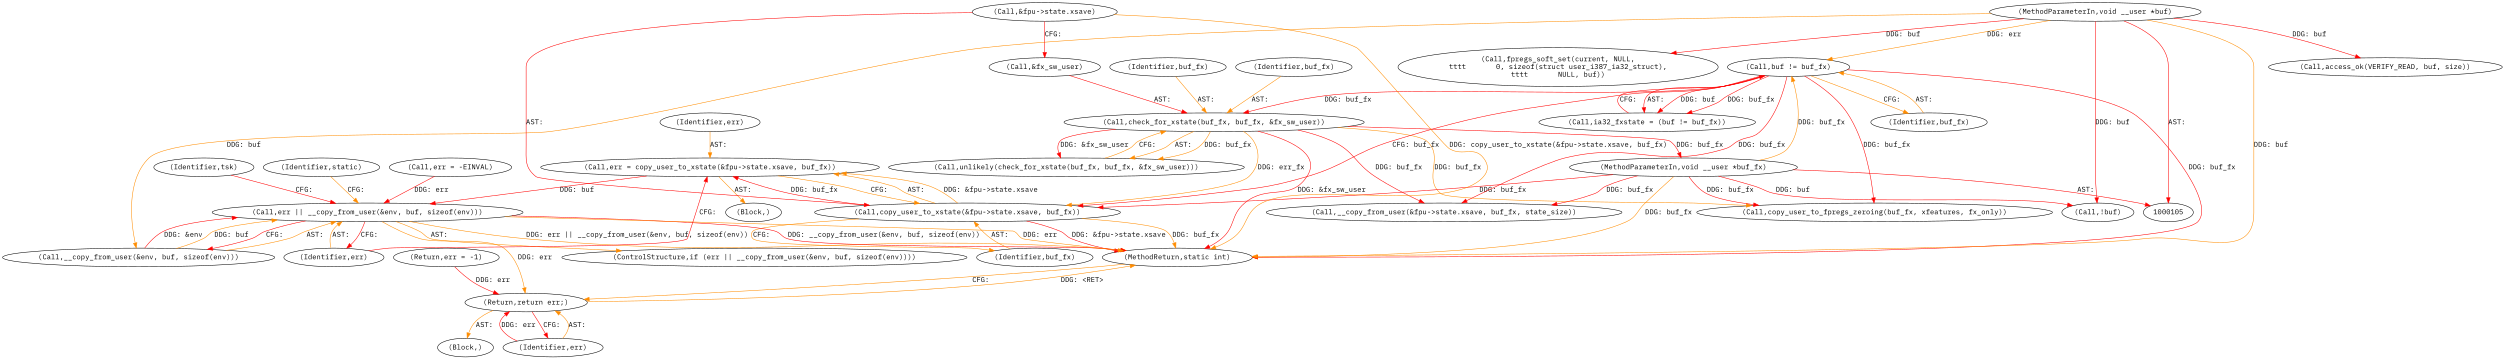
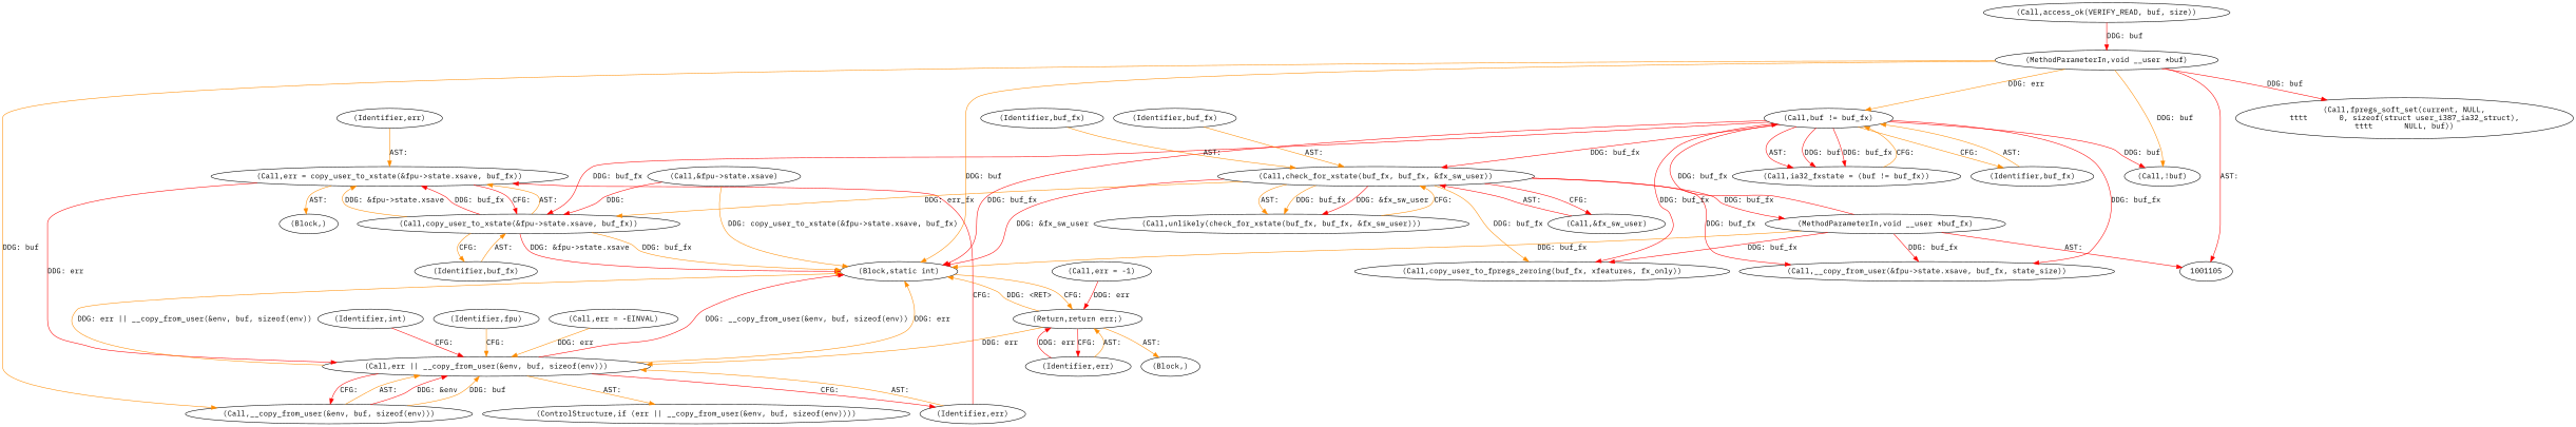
  digraph {
    fontname="IBM Plex Mono"
    node [fontname="IBM Plex Mono"]
    edge [color=red fontname="IBM Plex Mono"]
    n1 [label="(Call,err = copy_user_to_xstate(&fpu->state.xsave, buf_fx))"]
    n2 [label="(Call,copy_user_to_xstate(&fpu->state.xsave, buf_fx))"]
    n3 [label="(Call,err || __copy_from_user(&env, buf, sizeof(env)))"]
    n4 [label="(Block,)"]
-   n5 [label="(MethodReturn,static int)"]
+   n5 [label="(Block,static int)"]
    n6 [label="(Identifier,buf_fx)"]
    n7 [label="(Call,__copy_from_user(&env, buf, sizeof(env)))"]
    n8 [label="(Return,return err;)"]
    n9 [label="(Identifier,err)"]
    n10 [label="(ControlStructure,if (err || __copy_from_user(&env, buf, sizeof(env))))"]
    n11 [label="(Call,check_for_xstate(buf_fx, buf_fx, &fx_sw_user))"]
    n12 [label="(Call,__copy_from_user(&fpu->state.xsave, buf_fx, state_size))"]
    n13 [label="(Call,&fx_sw_user)"]
    n14 [label="(Call,unlikely(check_for_xstate(buf_fx, buf_fx, &fx_sw_user)))"]
    n15 [label="(Call,copy_user_to_fpregs_zeroing(buf_fx, xfeatures, fx_only))"]
    n16 [label="(MethodParameterIn,void __user *buf_fx)"]
    n17 [label="(Call,buf != buf_fx)"]
    n18 [label="(Call,ia32_fxstate = (buf != buf_fx))"]
    n19 [label="(Identifier,buf_fx)"]
    n20 [label="(Call,!buf)"]
    n21 [label="(MethodParameterIn,void __user *buf)"]
    n22 [label="(Call,access_ok(VERIFY_READ, buf, size))"]
    n23 [label="(Call,fpregs_soft_set(current, NULL,\n\t\t\t\t       0, sizeof(struct user_i387_ia32_struct),\n\t\t\t\t       NULL, buf))"]
-   1000105
+   1000105 [label=1001105]
    n25 [label="(Block,)"]
    n26 [label="(Identifier,err)"]
    n27 [label="(Call,&fpu->state.xsave)"]
-   n28 [label="(Identifier,tsk)"]
-   n29 [label="(Identifier,static)"]
+   n28 [label="(Identifier,int)"]
+   n29 [label="(Identifier,fpu)"]
    n30 [label="(Identifier,buf_fx)"]
-   n31 [label="(Return,err = -1)"]
+   n31 [label="(Call,err = -1)"]
    n32 [label="(Call,err = -EINVAL)"]
    n33 [label="(Identifier,buf_fx)"]
    n34 [label="(Identifier,err)"]
-   n1 -> n2 [color=darkorange label="CFG: "]
-   n1 -> n3 [label="DDG: buf"]
+   n1 -> n2 [label="CFG: "]
+   n1 -> n3 [label="DDG: err"]
    n1 -> n4 [color=darkorange label="AST: "]
    n2 -> n1 [color=darkorange label="AST: "]
    n2 -> n1 [color=darkorange label="DDG: &fpu->state.xsave"]
    n2 -> n1 [label="DDG: buf_fx"]
    n2 -> n5 [label="DDG: &fpu->state.xsave"]
    n2 -> n5 [color=darkorange label="DDG: buf_fx"]
    n2 -> n6 [color=darkorange label="CFG: "]
    n3 -> n5 [color=darkorange label="DDG: err || __copy_from_user(&env, buf, sizeof(env))"]
    n3 -> n5 [label="DDG: __copy_from_user(&env, buf, sizeof(env))"]
    n3 -> n5 [color=darkorange label="DDG: err"]
    n3 -> n7 [label="CFG: "]
-   n3 -> n8 [color=darkorange label="DDG: err"]
+   n8 -> n3 [color=darkorange label="DDG: err"]
    n3 -> n9 [label="CFG: "]
    n3 -> n10 [color=darkorange label="AST: "]
    n5 -> n8 [color=darkorange label="CFG: "]
    n6 -> n2 [color=darkorange label="AST: "]
    n7 -> n3 [color=darkorange label="AST: "]
    n7 -> n3 [label="DDG: &env"]
    n7 -> n3 [color=darkorange label="DDG: buf"]
    n8 -> n5 [color=darkorange label="DDG: <RET>"]
    n8 -> n25 [color=darkorange label="AST: "]
    n8 -> n26 [label="CFG: "]
    n9 -> n1 [label="CFG: "]
    n9 -> n3 [color=darkorange label="AST: "]
    n11 -> n2 [color=darkorange label="DDG: err_fx"]
    n11 -> n5 [label="DDG: &fx_sw_user"]
    n11 -> n12 [label="DDG: buf_fx"]
-   n27 -> n13 [label="CFG: "]
+   n11 -> n13 [label="CFG: "]
    n11 -> n14 [color=darkorange label="AST: "]
    n11 -> n14 [color=darkorange label="DDG: buf_fx"]
    n11 -> n14 [label="DDG: &fx_sw_user"]
    n11 -> n15 [color=darkorange label="DDG: buf_fx"]
    n11 -> n16 [label="DDG: buf_fx"]
    n13 -> n11 [label="AST: "]
    n14 -> n11 [color=darkorange label="CFG: "]
-   n16 -> n2 [label="DDG: buf_fx"]
    n16 -> n5 [color=darkorange label="DDG: buf_fx"]
    n16 -> n12 [label="DDG: buf_fx"]
    n16 -> n15 [label="DDG: buf_fx"]
-   n16 -> n17 [color=darkorange label="DDG: buf_fx"]
+   n16 -> n17 [label="DDG: buf_fx"]
    n16 -> 1000105 [label="AST: "]
-   n17 -> n2 [label="CFG: buf_fx"]
+   n17 -> n2 [label="DDG: buf_fx"]
    n17 -> n5 [label="DDG: buf_fx"]
    n17 -> n11 [label="DDG: buf_fx"]
    n17 -> n12 [label="DDG: buf_fx"]
    n17 -> n15 [label="DDG: buf_fx"]
    n17 -> n18 [label="AST: "]
    n17 -> n18 [label="DDG: buf"]
    n17 -> n18 [label="DDG: buf_fx"]
    n17 -> n19 [color=darkorange label="CFG: "]
-   n16 -> n20 [label="DDG: buf"]
-   n18 -> n17 [label="CFG: "]
+   n17 -> n20 [label="DDG: buf"]
+   n18 -> n17 [color=darkorange label="CFG: "]
    n19 -> n17 [color=darkorange label="AST: "]
    n21 -> n5 [color=darkorange label="DDG: buf"]
    n21 -> n7 [color=darkorange label="DDG: buf"]
    n21 -> n17 [color=darkorange label="DDG: err"]
-   n21 -> n20 [label="DDG: buf"]
-   n21 -> n22 [label="DDG: buf"]
+   n21 -> n20 [color=darkorange label="DDG: buf"]
+   n22 -> n21 [label="DDG: buf"]
    n21 -> n23 [label="DDG: buf"]
    n21 -> 1000105 [label="AST: "]
    n26 -> n8 [color=darkorange label="AST: "]
    n26 -> n8 [label="DDG: err"]
-   n27 -> n2 [label="AST: "]
+   n27 -> n2 [label="DDG: "]
    n27 -> n5 [color=darkorange label="DDG: copy_user_to_xstate(&fpu->state.xsave, buf_fx)"]
    n28 -> n3 [label="CFG: "]
    n29 -> n3 [color=darkorange label="CFG: "]
    n30 -> n11 [color=darkorange label="AST: "]
    n31 -> n8 [label="DDG: err"]
-   n32 -> n3 [label="DDG: err"]
+   n32 -> n3 [color=darkorange label="DDG: err"]
    n33 -> n11 [color=darkorange label="AST: "]
    n34 -> n1 [color=darkorange label="AST: "]
  }
